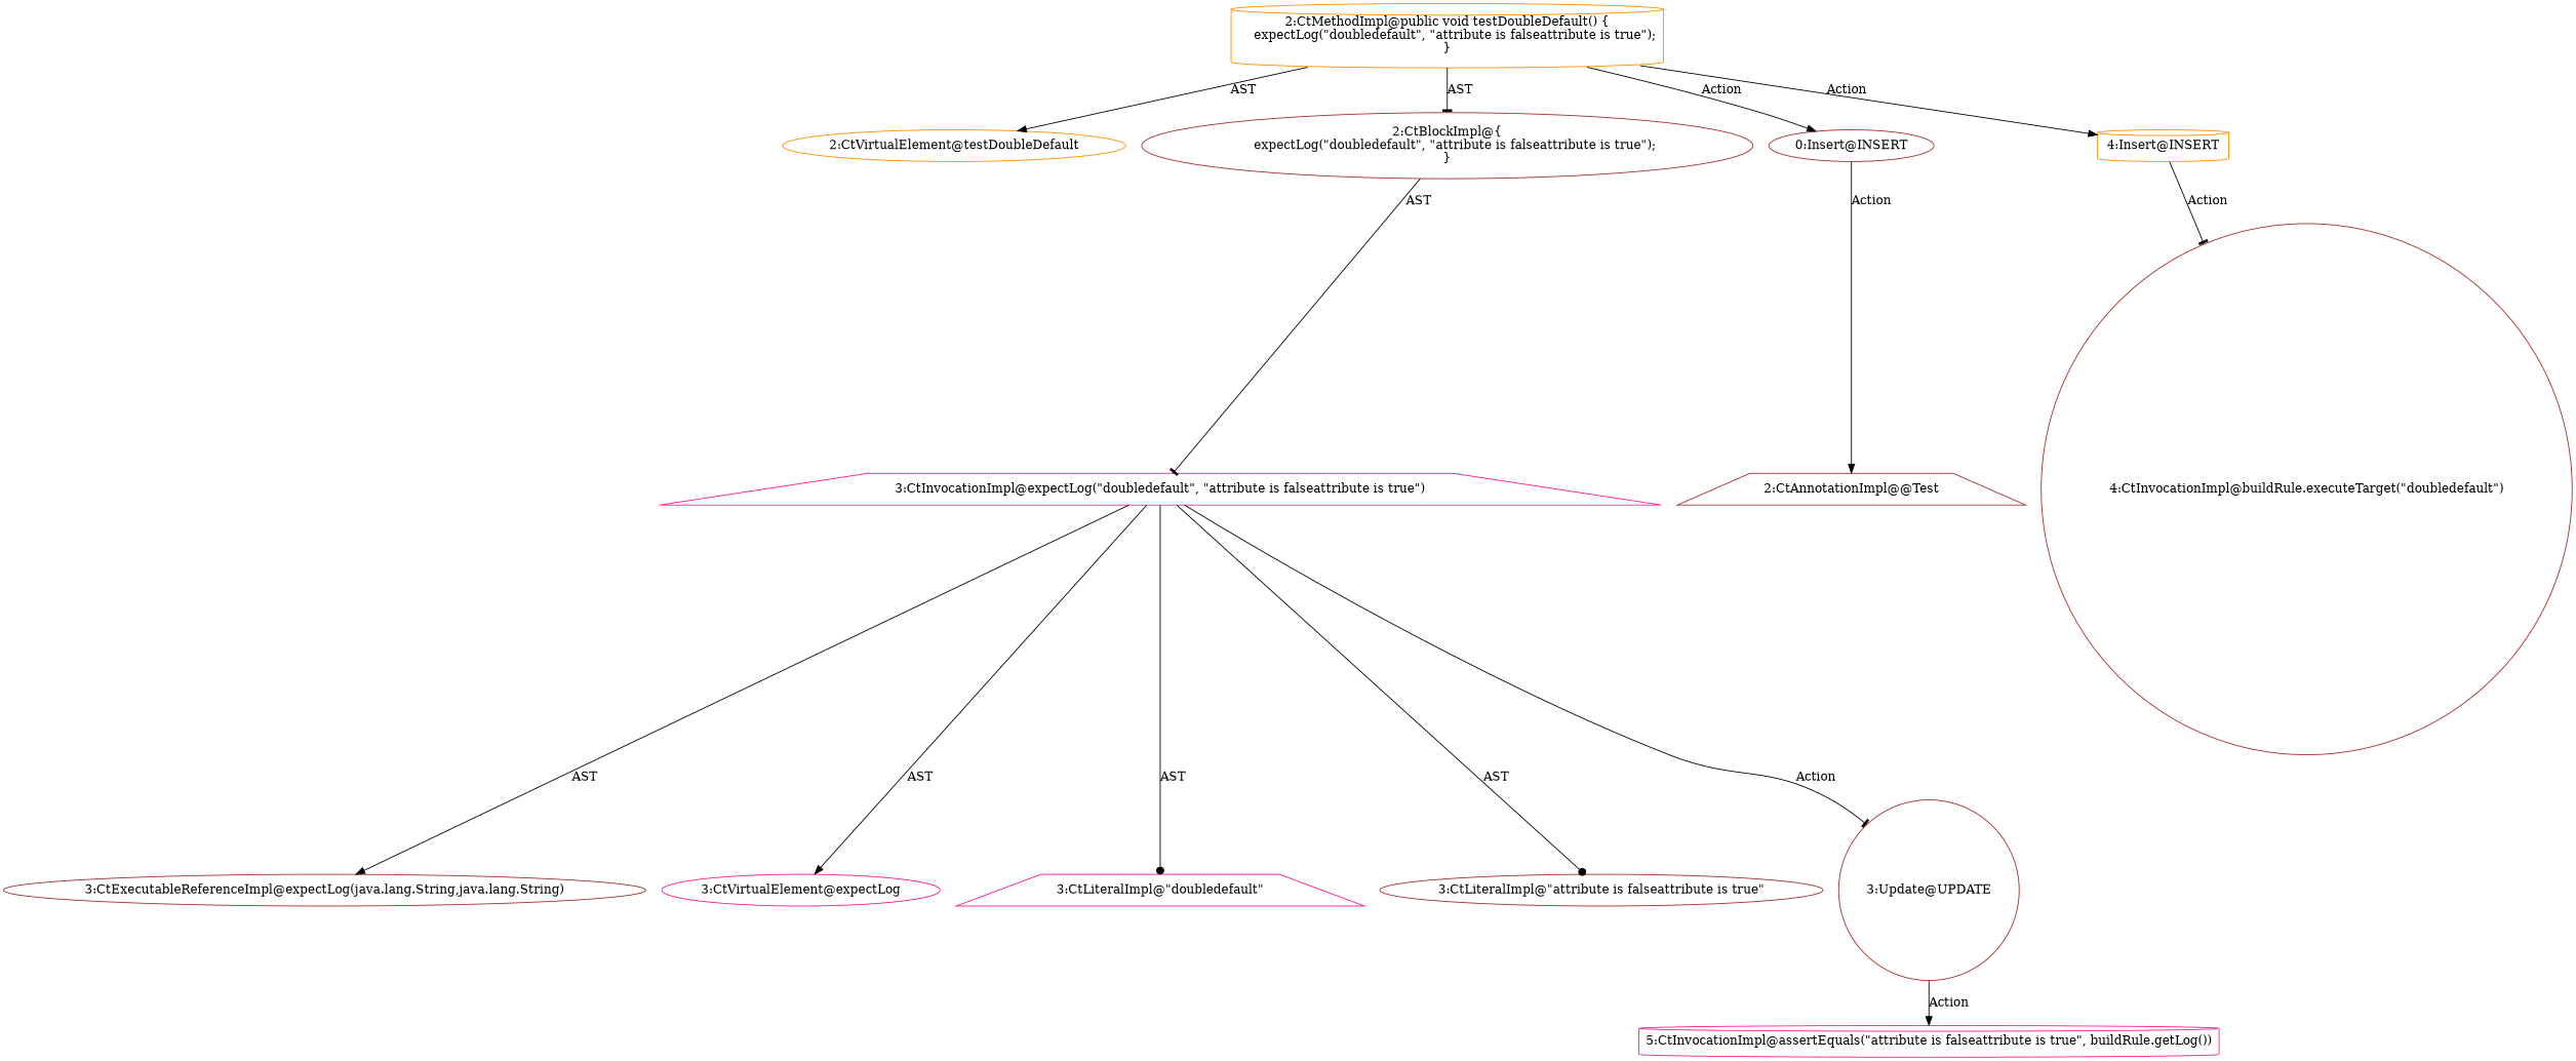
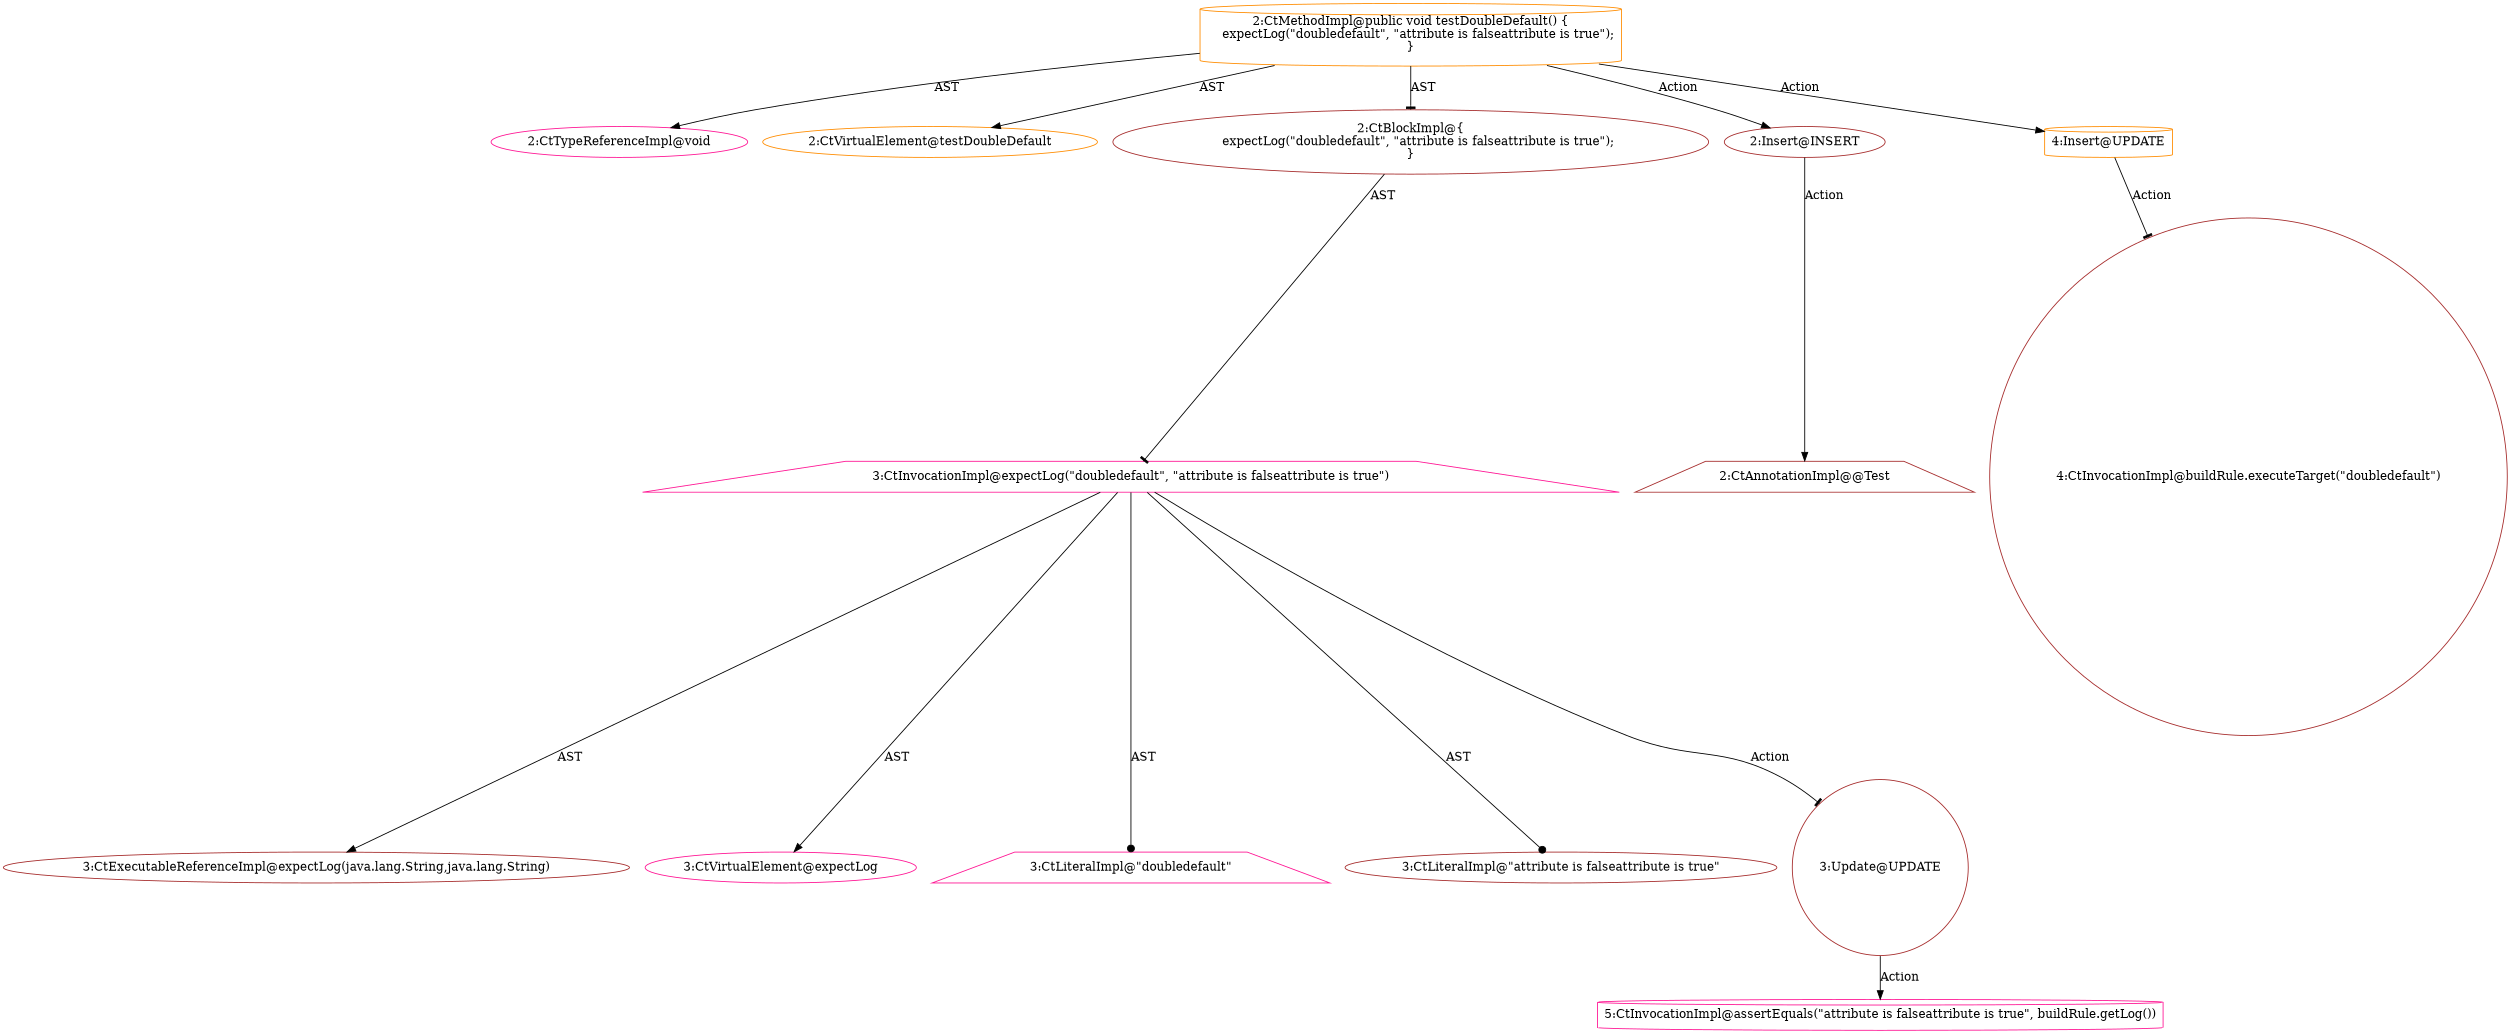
  digraph {
    fontname="DejaVu Serif"
    node [color=brown fontname="DejaVu Serif" shape=ellipse]
    edge [arrowhead=normal fontname="DejaVu Serif"]
+   n1 [color=deeppink label="2:CtTypeReferenceImpl@void"]
    n2 [color=darkorange label="2:CtVirtualElement@testDoubleDefault"]
    n3 [label="3:CtExecutableReferenceImpl@expectLog(java.lang.String,java.lang.String)"]
    n4 [color=deeppink label="3:CtVirtualElement@expectLog"]
    n5 [color=deeppink label="3:CtLiteralImpl@\"doubledefault\"" shape=trapezium]
    n6 [label="3:CtLiteralImpl@\"attribute is falseattribute is true\""]
    n7 [color=deeppink label="3:CtInvocationImpl@expectLog(\"doubledefault\", \"attribute is falseattribute is true\")" shape=trapezium]
    n8 [label="3:Update@UPDATE" shape=circle]
    n9 [color=deeppink label="5:CtInvocationImpl@assertEquals(\"attribute is falseattribute is true\", buildRule.getLog())" shape=cylinder]
    n10 [label="2:CtBlockImpl@\{\n    expectLog(\"doubledefault\", \"attribute is falseattribute is true\");\n\}"]
    n11 [color=darkorange label="2:CtMethodImpl@public void testDoubleDefault() \{\n    expectLog(\"doubledefault\", \"attribute is falseattribute is true\");\n\}" shape=cylinder]
-   n12 [label="0:Insert@INSERT"]
-   n13 [color=darkorange label="4:Insert@INSERT" shape=cylinder]
+   n12 [label="2:Insert@INSERT"]
+   n13 [color=darkorange label="4:Insert@UPDATE" shape=cylinder]
    n14 [label="2:CtAnnotationImpl@@Test" shape=trapezium]
    n15 [label="4:CtInvocationImpl@buildRule.executeTarget(\"doubledefault\")" shape=circle]
    n7 -> n3 [label=AST]
    n7 -> n4 [label=AST]
    n7 -> n5 [arrowhead=dot label=AST]
    n7 -> n6 [arrowhead=dot label=AST]
    n7 -> n8 [arrowhead=tee label=Action]
    n8 -> n9 [label=Action]
    n10 -> n7 [arrowhead=tee label=AST]
+   n11 -> n1 [label=AST]
    n11 -> n2 [label=AST]
    n11 -> n10 [arrowhead=tee label=AST]
    n11 -> n12 [label=Action]
    n11 -> n13 [label=Action]
    n12 -> n14 [label=Action]
    n13 -> n15 [arrowhead=tee label=Action]
  }
